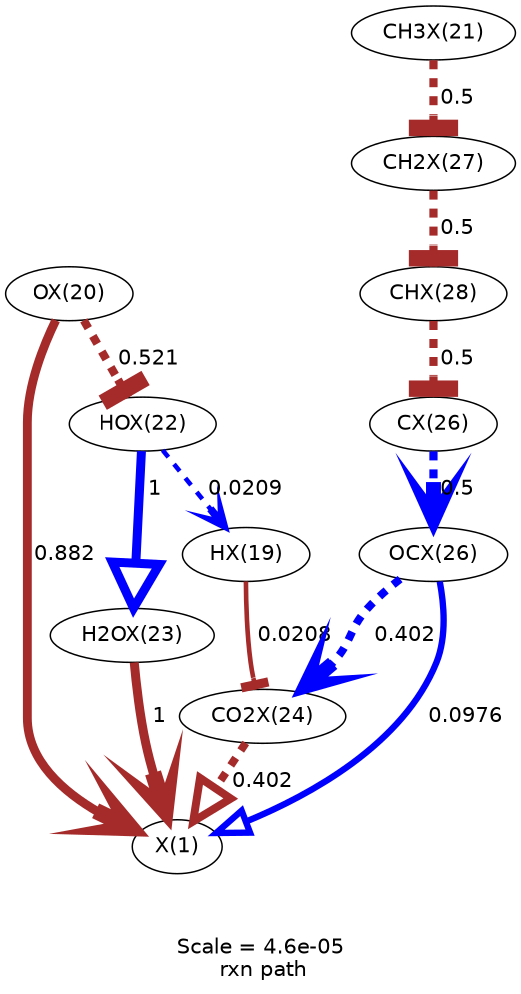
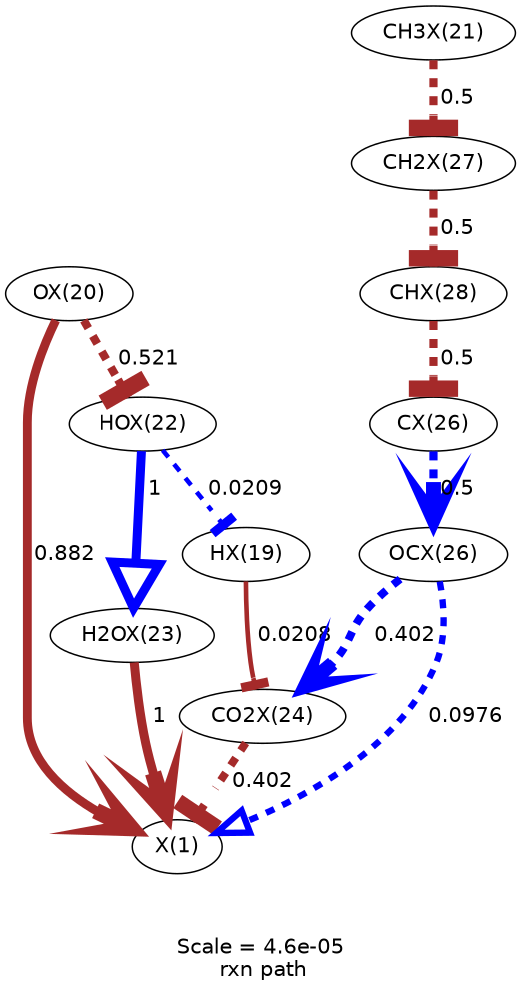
  digraph {
    fontname=Helvetica
    label="Scale = 4.6e-05\l rxn path"
    node [fontname=Helvetica]
    edge [arrowhead=tee arrowsize=2.74 color=brown fontname=Helvetica penwidth=5.48 style=dashed]
    n1 [label="HX(19)"]
    n2 [label="CO2X(24)"]
    n3 [label="X(1)"]
    n4 [label="OX(20)"]
    n5 [label="HOX(22)"]
    n6 [label="H2OX(23)"]
    n7 [label="OCX(26)"]
    n8 [label="CH3X(21)"]
    n9 [label="CH2X(27)"]
    n10 [label="CHX(28)"]
    n11 [label="CX(26)"]
    n1 -> n2 [arrowsize=1.54 label=" 0.0208" penwidth=3.08 style=solid]
-   n2 -> n3 [arrowhead=onormal arrowsize=2.66 label=" 0.402" penwidth=5.31]
+   n2 -> n3 [arrowsize=2.66 label=" 0.402" penwidth=5.31]
    n4 -> n3 [arrowhead=vee arrowsize=2.95 label=" 0.882" penwidth=5.9 style=solid]
    n4 -> n5 [arrowsize=2.75 label=" 0.521" penwidth=5.51]
-   n5 -> n1 [arrowhead=vee arrowsize=1.54 color=blue label=" 0.0209" penwidth=3.08]
+   n5 -> n1 [arrowsize=1.54 color=blue label=" 0.0209" penwidth=3.08]
    n5 -> n6 [arrowhead=onormal arrowsize=3 color=blue label=" 1" penwidth=6 style=solid]
    n6 -> n3 [arrowhead=vee arrowsize=3 label=" 1" penwidth=6 style=bold]
    n7 -> n2 [arrowhead=vee arrowsize=2.66 color=blue label=" 0.402" penwidth=5.31]
-   n7 -> n3 [arrowhead=onormal arrowsize=2.12 color=blue label=" 0.0976" penwidth=4.24 style=solid]
+   n7 -> n3 [arrowhead=onormal arrowsize=2.12 color=blue label=" 0.0976" penwidth=4.24]
    n8 -> n9 [label=" 0.5"]
    n9 -> n10 [label=" 0.5"]
    n10 -> n11 [label=" 0.5"]
    n11 -> n7 [arrowhead=vee color=blue label=" 0.5"]
  }
